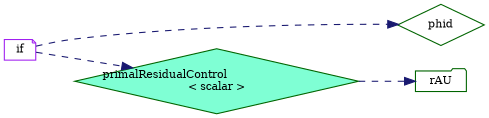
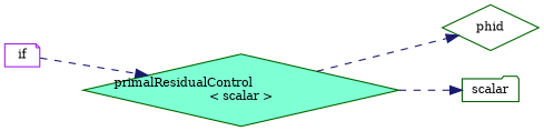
  digraph {
    fontname="DejaVu Serif"
    rankdir=LR
    node [color=darkgreen fillcolor=white fontname="DejaVu Serif" fontsize=10 shape=diamond style=filled]
    edge [color=midnightblue fontname="DejaVu Serif" fontsize=10 labelfontname=Helvetica labelfontsize=10 style=dashed]
    n1 [color=purple fontcolor=black height=0.2 label=if shape=note width=0.4]
    n2 [height=0.2 label=phid width=0.4]
    n3 [fillcolor=aquamarine height=0.2 label="primalResidualControl\l\< scalar \>" width=0.4]
-   n4 [height=0.2 label=rAU shape=folder width=0.4]
-   n1 -> n2
+   n4 [height=0.2 label=scalar shape=folder width=0.4]
+   n3 -> n2
    n1 -> n3
    n3 -> n4
  }
